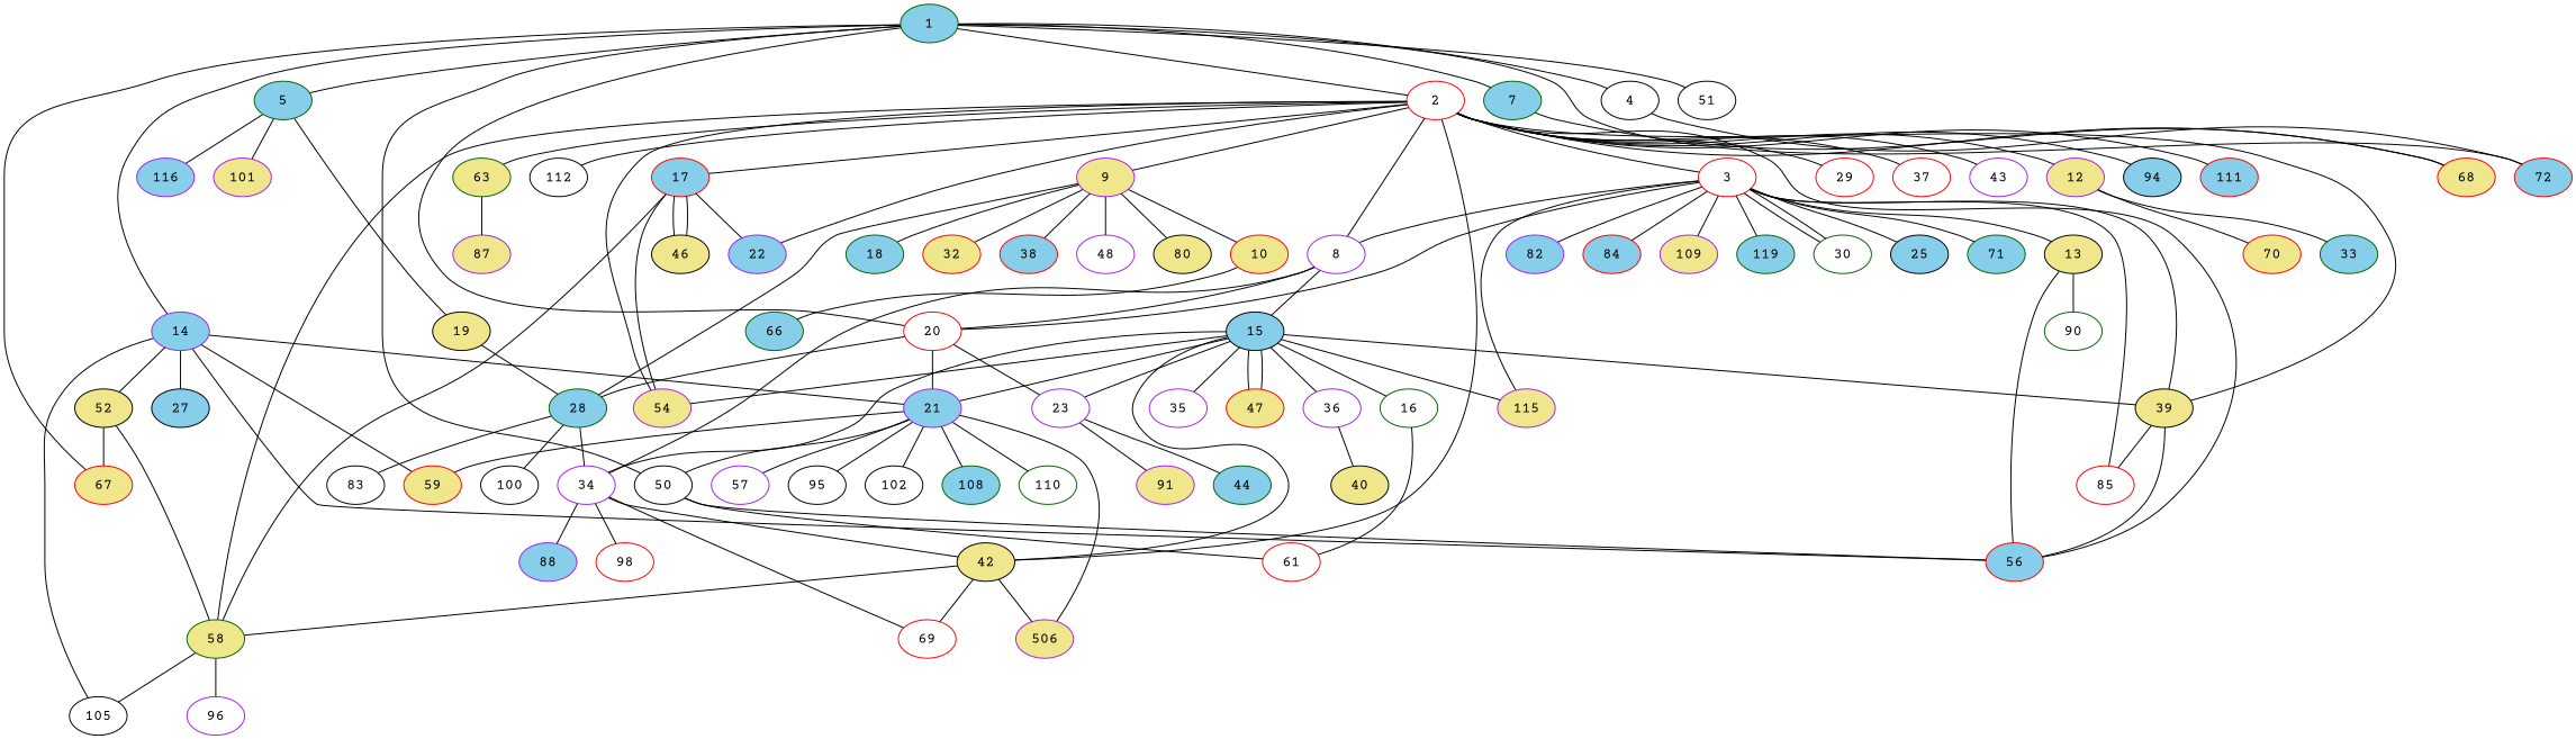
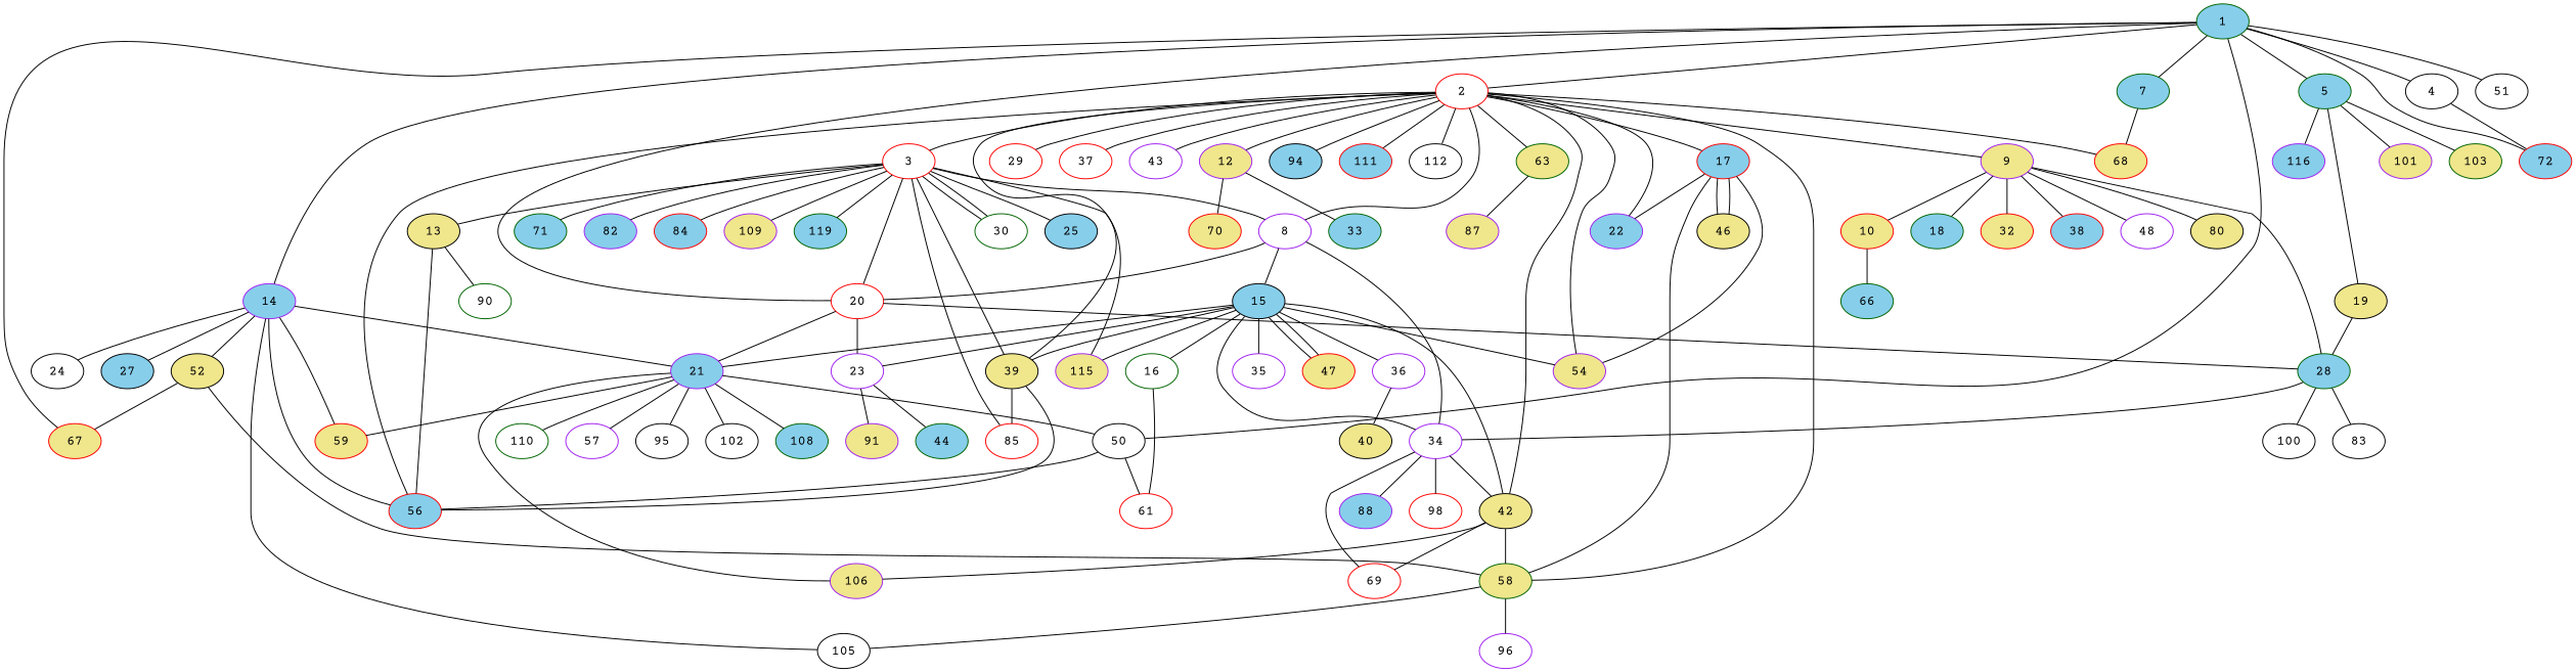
  graph {
    fontname="Courier Prime"
    node [color=purple fillcolor=white fontname="Courier Prime" style=filled]
    edge [fontname="Courier Prime"]
    1 [color=darkgreen fillcolor=skyblue super="+6"]
    2 [color=red super="+11"]
    4 [color=black super="+26"]
    5 [color=darkgreen fillcolor=skyblue super="+107"]
    7 [color=darkgreen fillcolor=skyblue]
    14 [fillcolor=skyblue super="+49"]
    20 [color=red super="+74"]
    50 [color=black super="+55"]
    51 [color=black]
    67 [color=red fillcolor=khaki]
    72 [color=red fillcolor=skyblue super="+118"]
    3 [color=red super="+81"]
    8 [super="+64"]
    9 [fillcolor=khaki super="+76"]
    12 [fillcolor=khaki super="+45"]
    17 [color=red fillcolor=skyblue super="+75"]
    22 [fillcolor=skyblue]
    29 [color=red]
    37 [color=red]
    39 [color=black fillcolor=khaki super="+86"]
    42 [color=black fillcolor=khaki super="+97"]
    43 [super="+65"]
    54 [fillcolor=khaki super="+79"]
    56 [color=red fillcolor=skyblue super="+98"]
    58 [color=darkgreen fillcolor=khaki super="+62"]
    63 [color=darkgreen fillcolor=khaki super="+113"]
    68 [color=red fillcolor=khaki]
    94 [color=black fillcolor=skyblue]
    111 [color=red fillcolor=skyblue]
    112 [color=black]
    19 [color=black fillcolor=khaki]
    101 [fillcolor=khaki]
+   103 [color=darkgreen fillcolor=khaki]
    116 [fillcolor=skyblue]
+   24 [color=black]
    27 [color=black fillcolor=skyblue]
    n37 [fillcolor=skyblue label=21 super="+53"]
    52 [color=black fillcolor=khaki super="+117"]
    59 [color=red fillcolor=khaki super="+99"]
    105 [color=black]
    28 [color=darkgreen fillcolor=skyblue super="+31"]
    23 [super="+73"]
    61 [color=red]
    30 [color=darkgreen]
    13 [color=black fillcolor=khaki super="+104"]
    25 [color=black fillcolor=skyblue]
    71 [color=darkgreen fillcolor=skyblue]
    82 [fillcolor=skyblue super="+114"]
    84 [color=red fillcolor=skyblue]
    85 [color=red]
    109 [fillcolor=khaki]
    115 [fillcolor=khaki]
    119 [color=darkgreen fillcolor=skyblue]
    15 [color=black fillcolor=skyblue super="+21"]
    34 [super="+89"]
    10 [color=red fillcolor=khaki]
    18 [color=darkgreen fillcolor=skyblue]
    32 [color=red fillcolor=khaki super="+60"]
    38 [color=red fillcolor=skyblue]
    48
    80 [color=black fillcolor=khaki]
    33 [color=darkgreen fillcolor=skyblue]
    70 [color=red fillcolor=khaki]
    46 [color=black fillcolor=khaki]
    69 [color=red]
-   106 [fillcolor=khaki label=506]
+   106 [fillcolor=khaki]
    96
    87 [fillcolor=khaki]
    90 [color=darkgreen]
    16 [color=darkgreen]
    35
    36
    47 [color=red fillcolor=khaki]
    n74 [color=red label=98]
    88 [fillcolor=skyblue]
    66 [color=darkgreen fillcolor=skyblue]
    83 [color=black super="+92"]
    100 [color=black]
    57
    95 [color=black]
    102 [color=black]
    108 [color=darkgreen fillcolor=skyblue]
    110 [color=darkgreen]
    44 [color=darkgreen fillcolor=skyblue super="+93"]
    91 [fillcolor=khaki]
    40 [color=black fillcolor=khaki]
    1 -- 2
    1 -- 4
    1 -- 5
    1 -- 7
    1 -- 14
    1 -- 20
    1 -- 50
    1 -- 51
    1 -- 67
    1 -- 72
    2 -- 3
    2 -- 8
    2 -- 9 [weight=2]
    2 -- 12
    2 -- 17
    2 -- 22
    2 -- 29
    2 -- 37
    2 -- 39 [weight=2]
    2 -- 42
    2 -- 43
    2 -- 54
    2 -- 56
    2 -- 58
    2 -- 63
    2 -- 68
    2 -- 94
    2 -- 111
    2 -- 112
    4 -- 72
    5 -- 19
    5 -- 101
+   5 -- 103
    5 -- 116
    7 -- 68
    14 -- 56
+   14 -- 24
    14 -- 27
    14 -- n37
    14 -- 52
    14 -- 59
    14 -- 105
    20 -- n37 [weight=2]
    20 -- 28
    20 -- 23
    50 -- 56
    50 -- 61
    3 -- 20
    3 -- 8
    3 -- 39
    3 -- 30
    3 -- 30
    3 -- 13
    3 -- 25
    3 -- 71
    3 -- 82
    3 -- 84
    3 -- 85
    3 -- 109
    3 -- 115
    3 -- 119
    8 -- 20
    8 -- 15
    8 -- 34
    9 -- 28
    9 -- 10
    9 -- 18
    9 -- 32
    9 -- 38
    9 -- 48
    9 -- 80
    12 -- 33
    12 -- 70
    17 -- 22
    17 -- 54
    17 -- 58
    17 -- 46
    17 -- 46
    39 -- 56
    39 -- 85
    42 -- 58
    42 -- 69
    42 -- 106
    58 -- 105
    58 -- 96
    63 -- 87
    19 -- 28
    n37 -- 50
    n37 -- 59
    n37 -- 106
    n37 -- 57
    n37 -- 95
    n37 -- 102
    n37 -- 108
    n37 -- 110
    52 -- 67
    52 -- 58
    28 -- 34
    28 -- 83
    28 -- 100
    23 -- 44
    23 -- 91
    13 -- 56
    13 -- 90
    15 -- 39
    15 -- 42
    15 -- 54
    15 -- n37
    15 -- 23
    15 -- 115
    15 -- 34
    15 -- 16
    15 -- 35
    15 -- 36
    15 -- 47
    15 -- 47
    34 -- 42
    34 -- 69
    34 -- n74
    34 -- 88
    10 -- 66
    16 -- 61
    36 -- 40
  }
